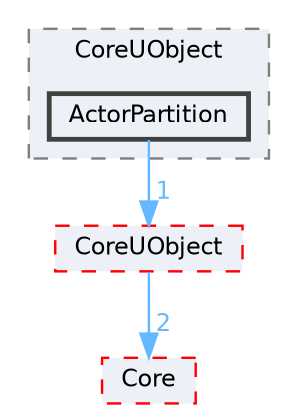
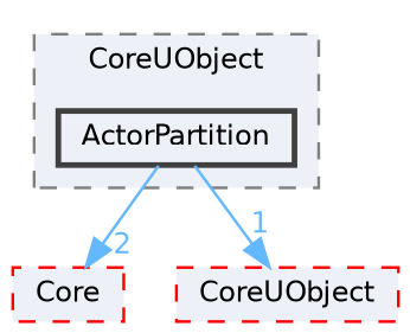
  digraph {
    compound=true
    fontname="DejaVu Sans"
    node [color=red fillcolor="#edf0f7" fontname="DejaVu Sans" fontsize=10 shape=box style="filled,dashed"]
    edge [color=steelblue1 fontcolor=steelblue1 fontname="DejaVu Sans" fontsize=10 labeldistance=1.5 labelfontname=Helvetica labelfontsize=10]
    n1 [color=grey25 height=0.2 label=ActorPartition style="filled,bold" width=0.4]
    n2 [height=0.2 label=Core width=0.4]
    n3 [height=0.2 label=CoreUObject width=0.4]
    subgraph cluster_1 {
      bgcolor="#edf0f7"
      fontsize=10
      label=CoreUObject
      pencolor=grey50
      style="filled,dashed"
      n1
    }
-   n3 -> n2 [headlabel=2]
+   n1 -> n2 [headlabel=2]
    n1 -> n3 [headlabel=1]
  }
